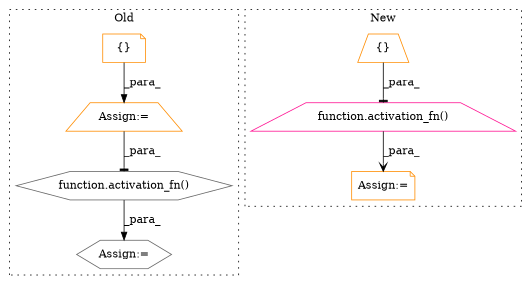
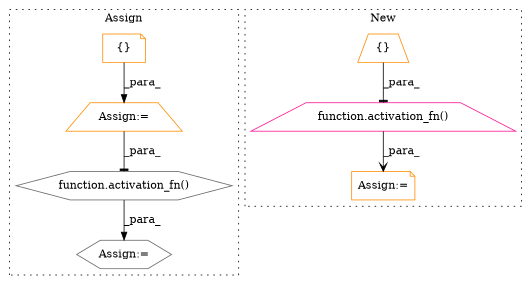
  digraph {
    node [a=68 l="14,1" shape=trapezium color=darkorange]
    edge [arrowhead=normal]
    n1 [a=75 label="function.activation_fn()" s="1211,1231" shape=hexagon color=gray40]
    n2 [a=95 l="1,1" label="{}" s="1082,1097" shape=note]
    n3 [l=15 label="Assign:=" s=1196 shape=hexagon color=gray40]
    n4 [l=3 label="Assign:=" s=1079]
    n5 [a=95 l="1,1" label="{}" s="1241,1275"]
    n6 [l=14 label="Assign:=" s=1374 shape=note]
    n7 [a=75 label="function.activation_fn()" s="1388,1407" color=deeppink]
    subgraph cluster_1 {
-     label=Old
+     label=Assign
      style=dotted
      n1
      n2
      n3
      n4
    }
    subgraph cluster_2 {
      label=New
      style=dotted
      n5
      n6
      n7
    }
    n1 -> n3 [label=_para_]
    n2 -> n4 [label=_para_]
    n4 -> n1 [label=_para_ arrowhead=tee]
    n5 -> n7 [label=_para_ arrowhead=tee]
    n7 -> n6 [label=_para_ arrowhead=vee]
  }
